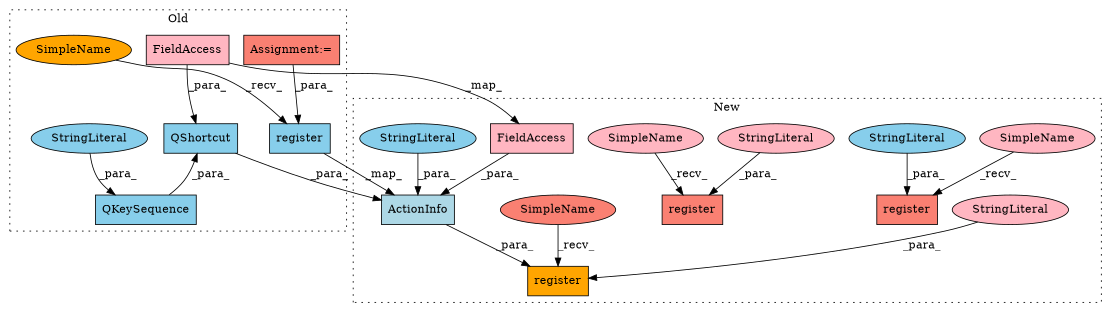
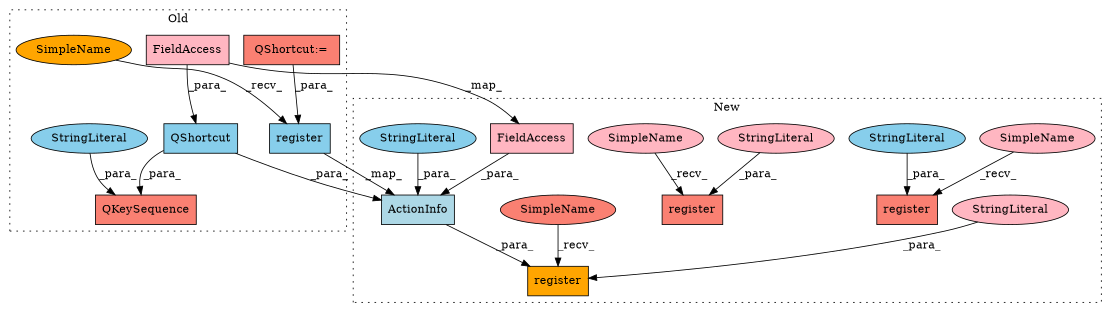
  digraph {
    node [a=32 fillcolor=lightpink l=3 shape=box style=filled]
    n1 [fillcolor=skyblue l="9,1" label=register s="5763,5876"]
    n2 [fillcolor=skyblue l="10,1" label=QShortcut s="5674,5752"]
-   n3 [fillcolor=skyblue l="13,1" label=QKeySequence s="5684,5700"]
-   n4 [a=7 fillcolor=salmon l=1 label="Assignment:=" s=5673]
+   n3 [fillcolor=salmon l="13,1" label=QKeySequence s="5684,5700"]
+   n4 [a=7 fillcolor=salmon l=1 label="QShortcut:=" s=5673]
    n5 [a=45 fillcolor=skyblue label=StringLiteral s=5697 shape=ellipse]
    n6 [a=22 l=45 label=FieldAccess s=5707]
    n7 [a=42 fillcolor=orange label=SimpleName s=5759 shape=ellipse]
    n8 [fillcolor=lightblue l="11,1" label=ActionInfo s="5691,5891"]
    n9 [a=45 fillcolor=skyblue l=17 label=StringLiteral s=5720 shape=ellipse]
    n10 [fillcolor=orange l="9,1" label=register s="5678,5892"]
    n11 [fillcolor=salmon l="9,1" label=register s="5183,5417"]
    n12 [a=45 label=StringLiteral s=5687 shape=ellipse]
    n13 [a=45 fillcolor=skyblue label=StringLiteral s=5192 shape=ellipse]
    n14 [a=22 l=45 label=FieldAccess s=5768]
    n15 [fillcolor=salmon l="9,1" label=register s="5428,5667"]
    n16 [a=45 label=StringLiteral s=5437 shape=ellipse]
    n17 [a=42 label=SimpleName s=5424 shape=ellipse]
    n18 [a=42 fillcolor=salmon label=SimpleName s=5674 shape=ellipse]
    n19 [a=42 label=SimpleName s=5179 shape=ellipse]
    subgraph cluster_1 {
      label=Old
      style=dotted
      n1
      n2
      n3
      n4
      n5
      n6
      n7
    }
    subgraph cluster_2 {
      label=New
      style=dotted
      n8
      n9
      n10
      n11
      n12
      n13
      n14
      n15
      n16
      n17
      n18
      n19
    }
    n1 -> n8 [label=_map_]
    n2 -> n8 [label=_para_]
-   n3 -> n2 [label=_para_]
+   n2 -> n3 [label=_para_]
    n4 -> n1 [label=_para_]
    n5 -> n3 [label=_para_]
    n6 -> n2 [label=_para_]
    n6 -> n14 [label=_map_]
    n7 -> n1 [label=_recv_]
    n8 -> n10 [label=_para_]
    n9 -> n8 [label=_para_]
    n12 -> n10 [label=_para_]
    n13 -> n11 [label=_para_]
    n14 -> n8 [label=_para_]
    n16 -> n15 [label=_para_]
    n17 -> n15 [label=_recv_]
    n18 -> n10 [label=_recv_]
    n19 -> n11 [label=_recv_]
  }
